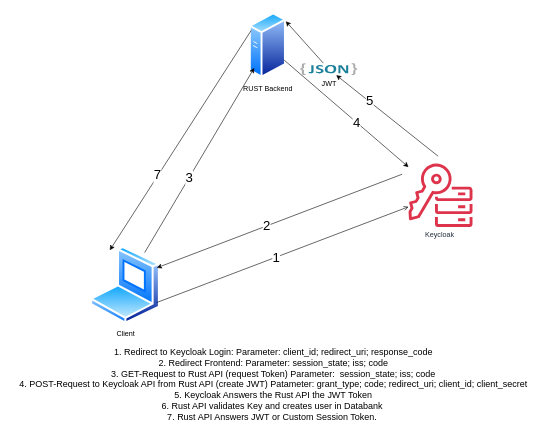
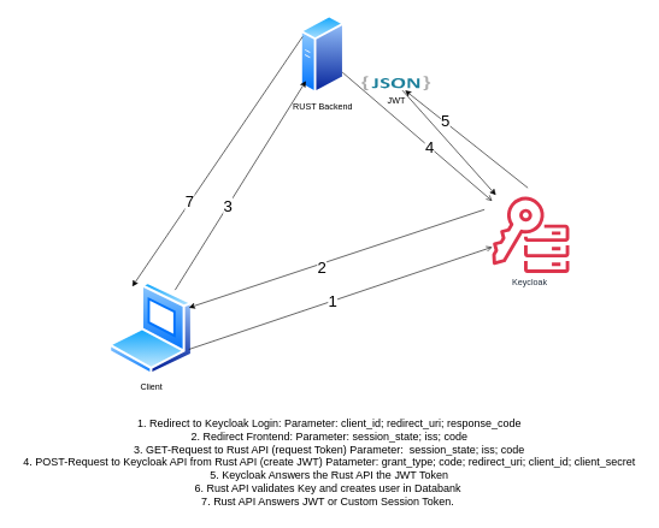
  <mxCell id="0" />
  <mxCell id="1" parent="0" />
- <mxCell id="2" value="Client" style="image;aspect=fixed;perimeter=ellipsePerimeter;html=1;align=center;shadow=0;dashed=0;spacingTop=3;image=img/lib/active_directory/laptop_client.svg;" vertex="1" parent="1"><mxGeometry x="150" y="410" width="117" height="130" as="geometry" /></mxCell>
+ <mxCell id="2" value="Client" style="image;aspect=fixed;perimeter=ellipsePerimeter;html=1;align=center;shadow=0;dashed=0;spacingTop=3;image=img/lib/active_directory/laptop_client.svg;" vertex="1" parent="1"><mxGeometry x="150" y="390" width="117" height="130" as="geometry" /></mxCell>
  <mxCell id="3" value="RUST Backend" style="image;aspect=fixed;perimeter=ellipsePerimeter;html=1;align=center;shadow=0;dashed=0;spacingTop=3;image=img/lib/active_directory/generic_server.svg;" vertex="1" parent="1"><mxGeometry x="415" y="20" width="61.6" height="110" as="geometry" /></mxCell>
  <mxCell id="4" value="Keycloak&amp;nbsp;" style="sketch=0;outlineConnect=0;fontColor=#232F3E;gradientColor=none;fillColor=#DD344C;strokeColor=none;dashed=0;verticalLabelPosition=bottom;verticalAlign=top;align=center;html=1;fontSize=12;fontStyle=0;aspect=fixed;pointerEvents=1;shape=mxgraph.aws4.key_management_service_external_key_store;" vertex="1" parent="1"><mxGeometry x="680" y="270" width="108" height="108" as="geometry" /></mxCell>
  <mxCell id="5" value="&lt;font style=&quot;font-size: 22px;&quot;&gt;1&lt;/font&gt;" style="endArrow=open;html=1;rounded=0;exitX=1;exitY=0.75;exitDx=0;exitDy=0;" edge="1" parent="1" source="2" target="4"><mxGeometry x="-0.054" y="-2" width="50" height="50" relative="1" as="geometry"><mxPoint x="420" y="450" as="sourcePoint" /><mxPoint x="590" y="410" as="targetPoint" /><mxPoint as="offset" /></mxGeometry></mxCell>
  <mxCell id="6" value="" style="endArrow=classic;html=1;rounded=0;entryX=1;entryY=0.25;entryDx=0;entryDy=0;" edge="1" parent="1" target="2"><mxGeometry width="50" height="50" relative="1" as="geometry"><mxPoint x="670" y="290" as="sourcePoint" /><mxPoint x="470" y="400" as="targetPoint" /></mxGeometry></mxCell>
  <mxCell id="7" value="2&lt;br style=&quot;font-size: 22px;&quot;&gt;&lt;div style=&quot;font-size: 22px;&quot;&gt;&lt;br style=&quot;font-size: 22px;&quot;&gt;&lt;/div&gt;" style="edgeLabel;html=1;align=center;verticalAlign=middle;resizable=0;points=[];fontSize=22;" vertex="1" connectable="0" parent="6"><mxGeometry x="-0.475" y="1" relative="1" as="geometry"><mxPoint x="-119" y="58" as="offset" /></mxGeometry></mxCell>
  <mxCell id="8" value="" style="endArrow=classic;html=1;rounded=0;" edge="1" parent="1" source="2" target="3"><mxGeometry width="50" height="50" relative="1" as="geometry"><mxPoint x="311" y="260" as="sourcePoint" /><mxPoint x="470" y="400" as="targetPoint" /></mxGeometry></mxCell>
  <mxCell id="9" value="&lt;font style=&quot;font-size: 22px;&quot;&gt;3&lt;/font&gt;" style="edgeLabel;html=1;align=center;verticalAlign=middle;resizable=0;points=[];" vertex="1" connectable="0" parent="8"><mxGeometry x="-0.101" y="-4" relative="1" as="geometry"><mxPoint x="-12" y="12" as="offset" /></mxGeometry></mxCell>
- <mxCell id="10" value="" style="endArrow=classic;html=1;rounded=0;exitX=1;exitY=0.75;exitDx=0;exitDy=0;" edge="1" parent="1" source="3" target="4"><mxGeometry width="50" height="50" relative="1" as="geometry"><mxPoint x="512" y="153.99" as="sourcePoint" /><mxPoint x="470" y="400" as="targetPoint" /></mxGeometry></mxCell>
+ <mxCell id="10" value="" style="endArrow=open;html=1;rounded=0;exitX=1;exitY=0.75;exitDx=0;exitDy=0;" edge="1" parent="1" source="3" target="4"><mxGeometry width="50" height="50" relative="1" as="geometry"><mxPoint x="512" y="153.99" as="sourcePoint" /><mxPoint x="470" y="400" as="targetPoint" /></mxGeometry></mxCell>
  <mxCell id="11" value="&lt;font style=&quot;font-size: 22px;&quot;&gt;4&lt;/font&gt;" style="edgeLabel;html=1;align=center;verticalAlign=middle;resizable=0;points=[];" vertex="1" connectable="0" parent="10"><mxGeometry x="0.163" relative="1" as="geometry"><mxPoint as="offset" /></mxGeometry></mxCell>
- <mxCell id="12" value="" style="endArrow=classic;html=1;rounded=0;entryX=0.99;entryY=0.136;entryDx=0;entryDy=0;entryPerimeter=0;" edge="1" parent="1" source="15" target="3"><mxGeometry width="50" height="50" relative="1" as="geometry"><mxPoint x="750" y="260" as="sourcePoint" /><mxPoint x="470" y="400" as="targetPoint" /></mxGeometry></mxCell>
+ <mxCell id="12" value="" style="endArrow=classic;html=1;rounded=0;" edge="1" parent="1" source="15" target="4"><mxGeometry width="50" height="50" relative="1" as="geometry"><mxPoint x="750" y="260" as="sourcePoint" /><mxPoint x="470" y="400" as="targetPoint" /></mxGeometry></mxCell>
  <mxCell id="13" value="" style="endArrow=classic;html=1;rounded=0;" edge="1" parent="1" target="15"><mxGeometry width="50" height="50" relative="1" as="geometry"><mxPoint x="730" y="260" as="sourcePoint" /><mxPoint x="421" y="35" as="targetPoint" /></mxGeometry></mxCell>
  <mxCell id="14" value="&lt;font style=&quot;font-size: 22px;&quot;&gt;5&lt;/font&gt;" style="edgeLabel;html=1;align=center;verticalAlign=middle;resizable=0;points=[];" vertex="1" connectable="0" parent="13"><mxGeometry x="0.358" y="-1" relative="1" as="geometry"><mxPoint as="offset" /></mxGeometry></mxCell>
  <mxCell id="15" value="JWT" style="dashed=0;outlineConnect=0;html=1;align=center;labelPosition=center;verticalLabelPosition=bottom;verticalAlign=top;shape=mxgraph.weblogos.json_2" vertex="1" parent="1"><mxGeometry x="500" y="104.8" width="95" height="20" as="geometry" /></mxCell>
  <mxCell id="16" value="&lt;font style=&quot;font-size: 15px;&quot;&gt;1. Redirect to Keycloak Login: Parameter: client_id; redirect_uri; response_code&lt;br&gt;2. Redirect Frontend: Parameter: session_state; iss; code&lt;/font&gt;&lt;div style=&quot;font-size: 15px;&quot;&gt;&lt;font style=&quot;font-size: 15px;&quot;&gt;3. GET-Request to Rust API (request Token) Parameter:&amp;nbsp;&amp;nbsp;session_state; iss; code&lt;br&gt;&lt;/font&gt;&lt;div&gt;&lt;font style=&quot;font-size: 15px;&quot;&gt;4. POST-Request to Keycloak API from Rust API (create JWT) Patameter:&lt;span style=&quot;&quot;&gt;&amp;nbsp;&lt;/span&gt;&lt;span style=&quot;&quot;&gt;grant_type;&amp;nbsp;&lt;/span&gt;&lt;span style=&quot;&quot;&gt;code;&amp;nbsp;&lt;/span&gt;&lt;span style=&quot;&quot;&gt;redirect_uri;&amp;nbsp;&lt;/span&gt;&lt;span style=&quot;&quot;&gt;client_id;&amp;nbsp;&lt;/span&gt;&lt;span style=&quot;&quot;&gt;client_secret&lt;/span&gt;&lt;/font&gt;&lt;/div&gt;&lt;div&gt;&lt;font style=&quot;font-size: 15px;&quot;&gt;&lt;span style=&quot;&quot;&gt;5. Keycloak Answers the Rust API the JWT Token&lt;br&gt;6. Rust API validates Key and creates user in Databank&amp;nbsp;&lt;br&gt;7. Rust API Answers JWT or Custom Session Token.&amp;nbsp;&lt;/span&gt;&lt;/font&gt;&lt;/div&gt;&lt;/div&gt;" style="text;html=1;align=center;verticalAlign=middle;resizable=0;points=[];autosize=1;labelBackgroundColor=default;" vertex="1" parent="1"><mxGeometry x="20" y="570" width="870" height="140" as="geometry" /></mxCell>
  <mxCell id="17" value="" style="endArrow=classic;html=1;rounded=0;exitX=0;exitY=0.25;exitDx=0;exitDy=0;entryX=0.25;entryY=0;entryDx=0;entryDy=0;" edge="1" parent="1" source="3" target="2"><mxGeometry width="50" height="50" relative="1" as="geometry"><mxPoint x="420" y="420" as="sourcePoint" /><mxPoint x="470" y="370" as="targetPoint" /></mxGeometry></mxCell>
  <mxCell id="18" value="&lt;font style=&quot;font-size: 22px;&quot;&gt;7&lt;/font&gt;" style="edgeLabel;html=1;align=center;verticalAlign=middle;resizable=0;points=[];" vertex="1" connectable="0" parent="17"><mxGeometry x="0.322" y="-1" relative="1" as="geometry"><mxPoint as="offset" /></mxGeometry></mxCell>
